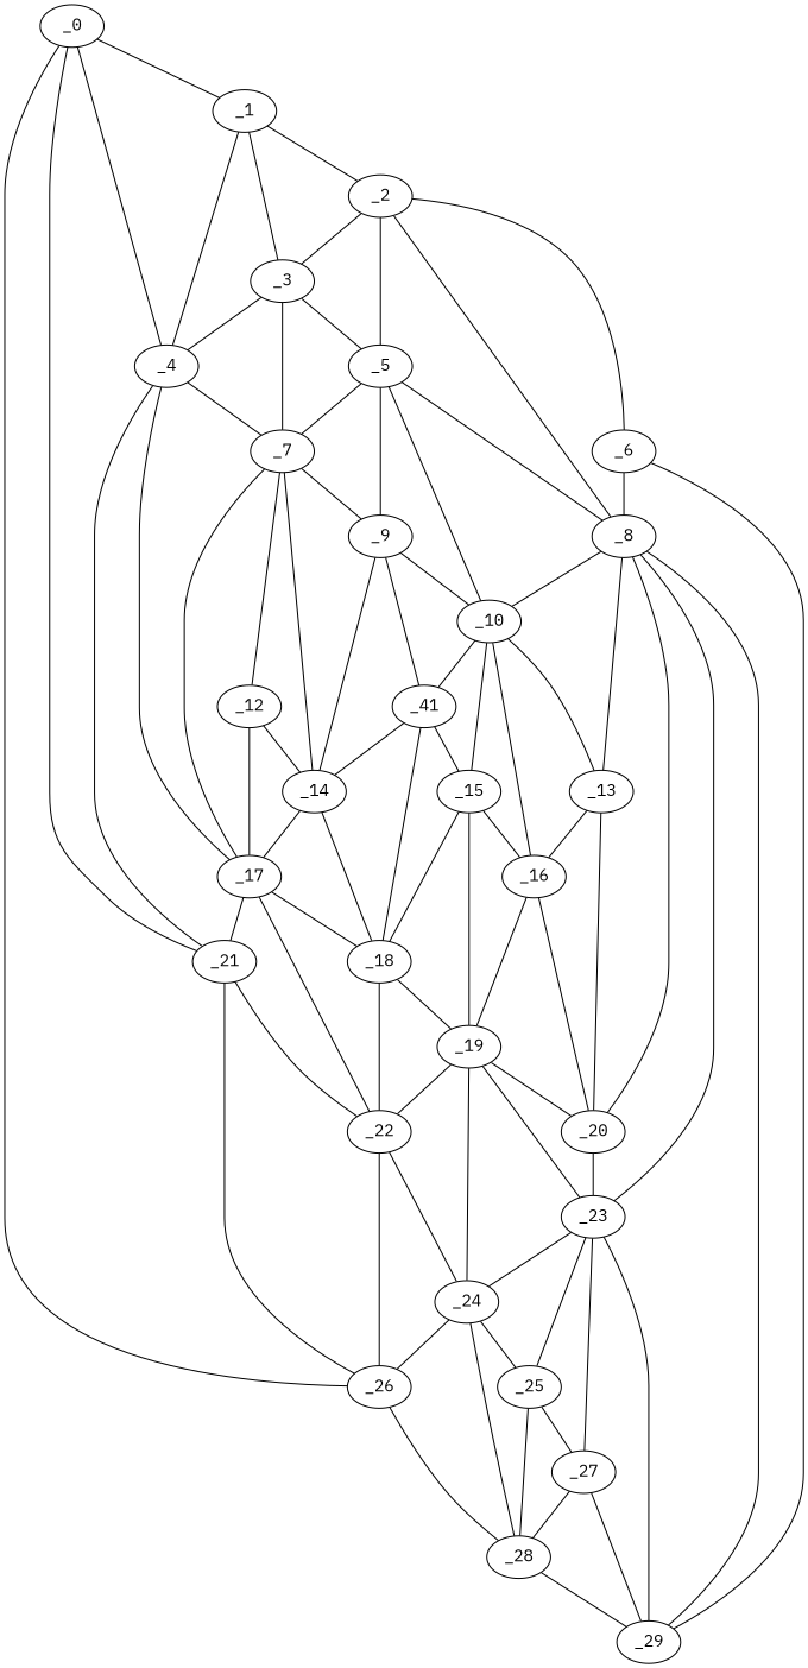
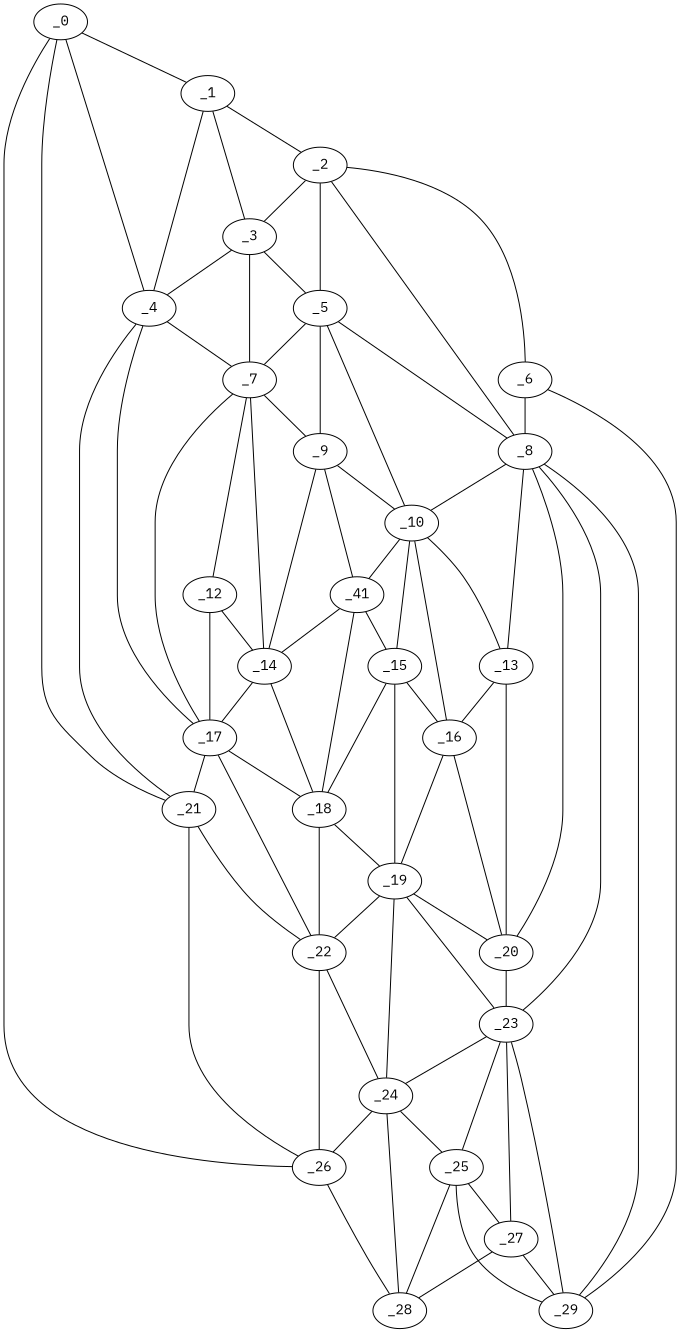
  graph {
    fontname="IBM Plex Mono"
    node [fontname="IBM Plex Mono" x=12 y=31]
    edge [fontname="IBM Plex Mono" valence=2]
    _0 [y=28]
    _1 [y=47]
    _4 [x=40]
    _21 [x=90 y=23]
    _26 [x=112 y=17]
    _2 [x=14 y=54]
    _3 [x=39 y=46]
    _7 [x=52]
    _17 [x=81 y=26]
    _22 [x=95 y=32]
    _28 [x=120 y=35]
    _5 [x=46 y=51]
    _6 [x=51 y=112]
    _8 [x=57 y=86]
    _9 [x=59 y=53]
    _12 [x=69 y=29]
    _14 [x=70 y=33]
    _18 [x=81 y=35]
    _24 [x=109 y=42]
    _29 [x=125 y=104]
    _10 [x=65 y=60]
    _13 [x=69 y=72]
    _20 [x=87 y=69]
    _23 [x=100 y=71]
    n25 [label=_41 x=66 y=52]
    _15 [x=73 y=57]
    _16 [x=76 y=63]
    _25 [x=110 y=69]
    _27 [x=113 y=74]
    _19 [x=82 y=57]
    _0 -- _1 [valence=1]
    _0 -- _4 [valence=1]
    _0 -- _21
    _0 -- _26 [valence=1]
    _1 -- _4
    _1 -- _2 [valence=1]
    _1 -- _3 [valence=1]
    _4 -- _21
    _4 -- _7
    _4 -- _17 [valence=1]
    _21 -- _26 [valence=1]
    _21 -- _22
    _26 -- _28 [valence=1]
    _2 -- _3
    _2 -- _5 [valence=1]
    _2 -- _6 [valence=1]
    _2 -- _8
    _3 -- _4
    _3 -- _7
    _3 -- _5
    _7 -- _17 [valence=1]
    _7 -- _9 [valence=1]
    _7 -- _12
    _7 -- _14 [valence=1]
    _17 -- _21
    _17 -- _22 [valence=1]
    _17 -- _18
    _22 -- _26 [valence=1]
    _22 -- _24 [valence=1]
-   _28 -- _29 [valence=1]
+   _25 -- _29 [valence=1]
    _5 -- _7
    _5 -- _8
    _5 -- _9 [valence=1]
    _5 -- _10
    _6 -- _8 [valence=1]
    _6 -- _29 [valence=1]
    _8 -- _29 [valence=1]
    _8 -- _10 [valence=1]
    _8 -- _13
    _8 -- _20
    _8 -- _23 [valence=1]
    _9 -- _14
    _9 -- _10
    _9 -- n25 [valence=1]
    _12 -- _17
    _12 -- _14 [valence=1]
    _14 -- _17
    _14 -- _18
    _18 -- _22
    _18 -- _19
    _24 -- _26 [valence=1]
    _24 -- _28
    _24 -- _25 [valence=1]
    _10 -- _13
    _10 -- n25
    _10 -- _15
    _10 -- _16
    _13 -- _20
    _13 -- _16
    _20 -- _23
    _23 -- _24
    _23 -- _29
    _23 -- _25
    _23 -- _27
    n25 -- _14
    n25 -- _18 [valence=1]
    n25 -- _15 [valence=1]
    _15 -- _18 [valence=1]
    _15 -- _16 [valence=1]
    _15 -- _19
    _16 -- _20
    _16 -- _19
    _25 -- _28
    _25 -- _27 [valence=1]
    _27 -- _28
    _27 -- _29 [valence=1]
    _19 -- _22 [valence=1]
    _19 -- _24 [valence=1]
    _19 -- _20 [valence=1]
    _19 -- _23
  }
